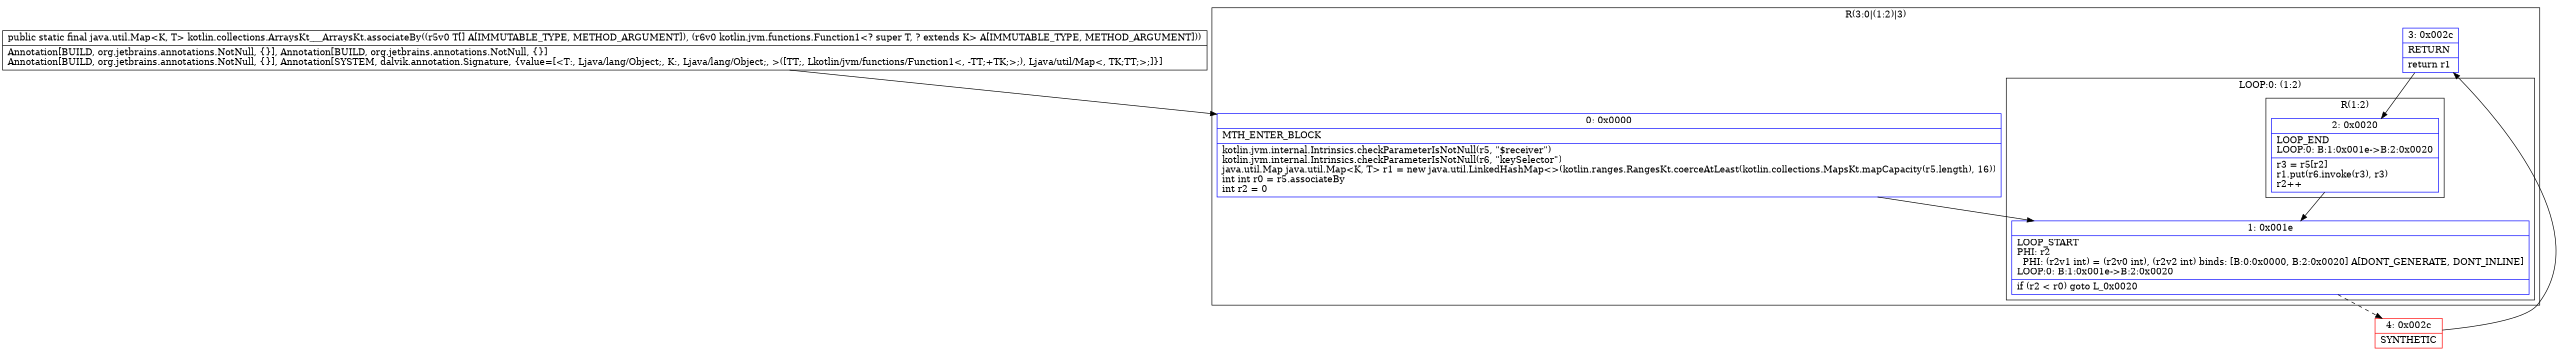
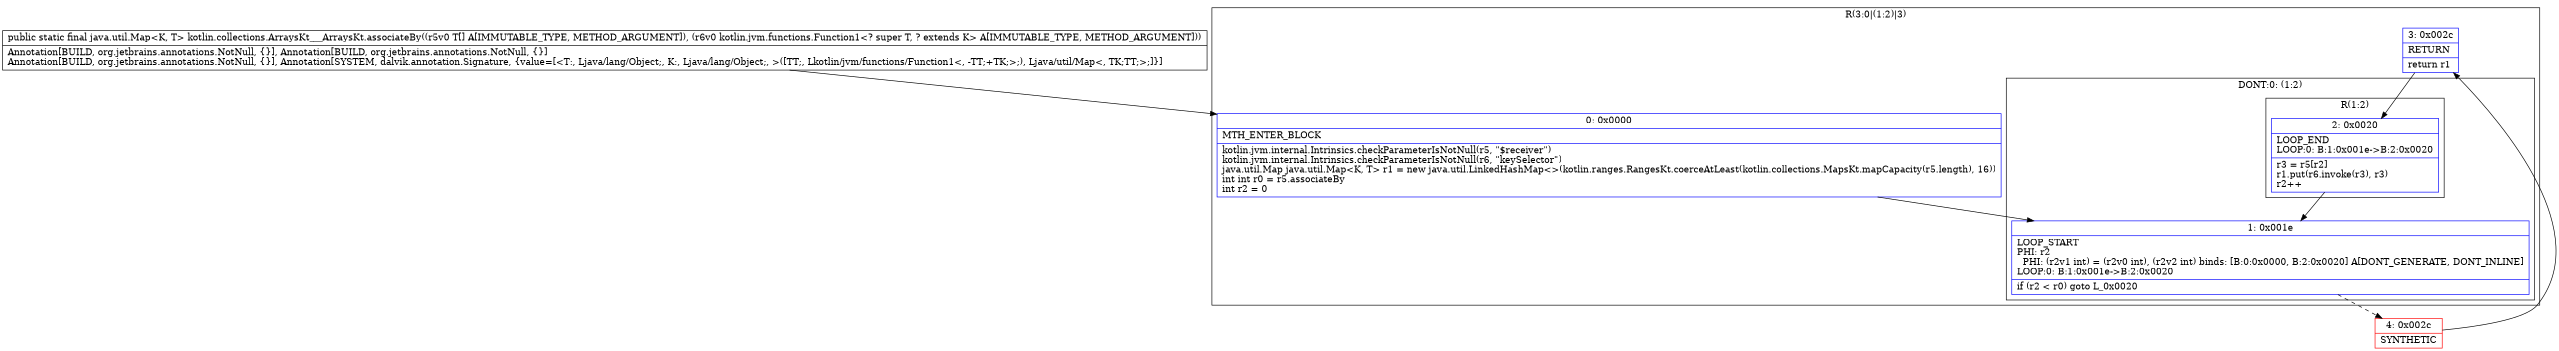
  digraph {
    node [color=blue shape=record]
    n1 [label="{2\:\ 0x0020|LOOP_END\lLOOP:0: B:1:0x001e\-\>B:2:0x0020\l|r3 = r5[r2]\lr1.put(r6.invoke(r3), r3)\lr2++\l}"]
    n2 [label="{1\:\ 0x001e|LOOP_START\lPHI: r2 \l  PHI: (r2v1 int) = (r2v0 int), (r2v2 int) binds: [B:0:0x0000, B:2:0x0020] A[DONT_GENERATE, DONT_INLINE]\lLOOP:0: B:1:0x001e\-\>B:2:0x0020\l|if (r2 \< r0) goto L_0x0020\l}"]
    n3 [label="{0\:\ 0x0000|MTH_ENTER_BLOCK\l|kotlin.jvm.internal.Intrinsics.checkParameterIsNotNull(r5, \"$receiver\")\lkotlin.jvm.internal.Intrinsics.checkParameterIsNotNull(r6, \"keySelector\")\ljava.util.Map java.util.Map\<K, T\> r1 = new java.util.LinkedHashMap\<\>(kotlin.ranges.RangesKt.coerceAtLeast(kotlin.collections.MapsKt.mapCapacity(r5.length), 16))\lint int r0 = r5.associateBy\lint r2 = 0\l}"]
    n4 [label="{3\:\ 0x002c|RETURN\l|return r1\l}"]
    n5 [color=red label="{4\:\ 0x002c|SYNTHETIC\l}"]
    n6 [label="{public static final java.util.Map\<K, T\> kotlin.collections.ArraysKt___ArraysKt.associateBy((r5v0 T[] A[IMMUTABLE_TYPE, METHOD_ARGUMENT]), (r6v0 kotlin.jvm.functions.Function1\<? super T, ? extends K\> A[IMMUTABLE_TYPE, METHOD_ARGUMENT]))  | Annotation[BUILD, org.jetbrains.annotations.NotNull, \{\}], Annotation[BUILD, org.jetbrains.annotations.NotNull, \{\}]\lAnnotation[BUILD, org.jetbrains.annotations.NotNull, \{\}], Annotation[SYSTEM, dalvik.annotation.Signature, \{value=[\<T:, Ljava\/lang\/Object;, K:, Ljava\/lang\/Object;, \>([TT;, Lkotlin\/jvm\/functions\/Function1\<, \-TT;+TK;\>;), Ljava\/util\/Map\<, TK;TT;\>;]\}]\l}" color=""]
    subgraph cluster_1 {
      label="R(3:0|(1:2)|3)"
      n3
      n4
      subgraph cluster_2 {
-       label="LOOP:0: (1:2)"
+       label="DONT:0: (1:2)"
        n2
        subgraph cluster_3 {
          label="R(1:2)"
          n1
        }
      }
    }
    n1 -> n2
    n2 -> n5 [style=dashed]
    n3 -> n2
    n4 -> n1
    n5 -> n4
    n6 -> n3
  }
